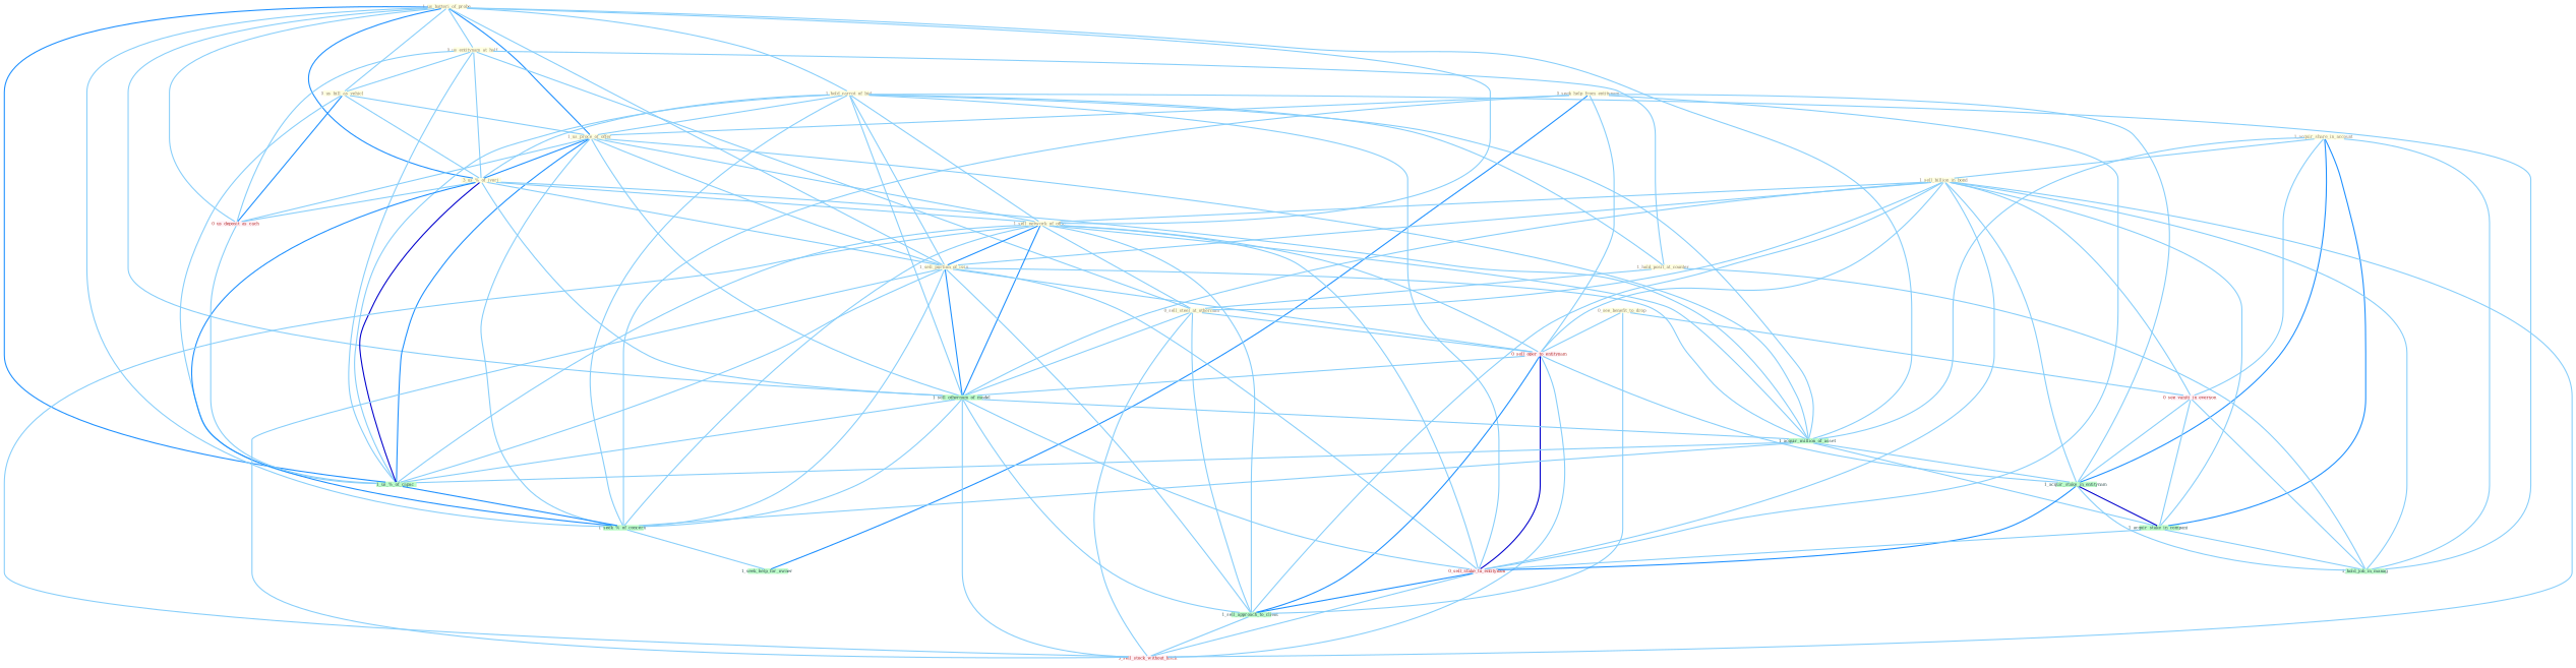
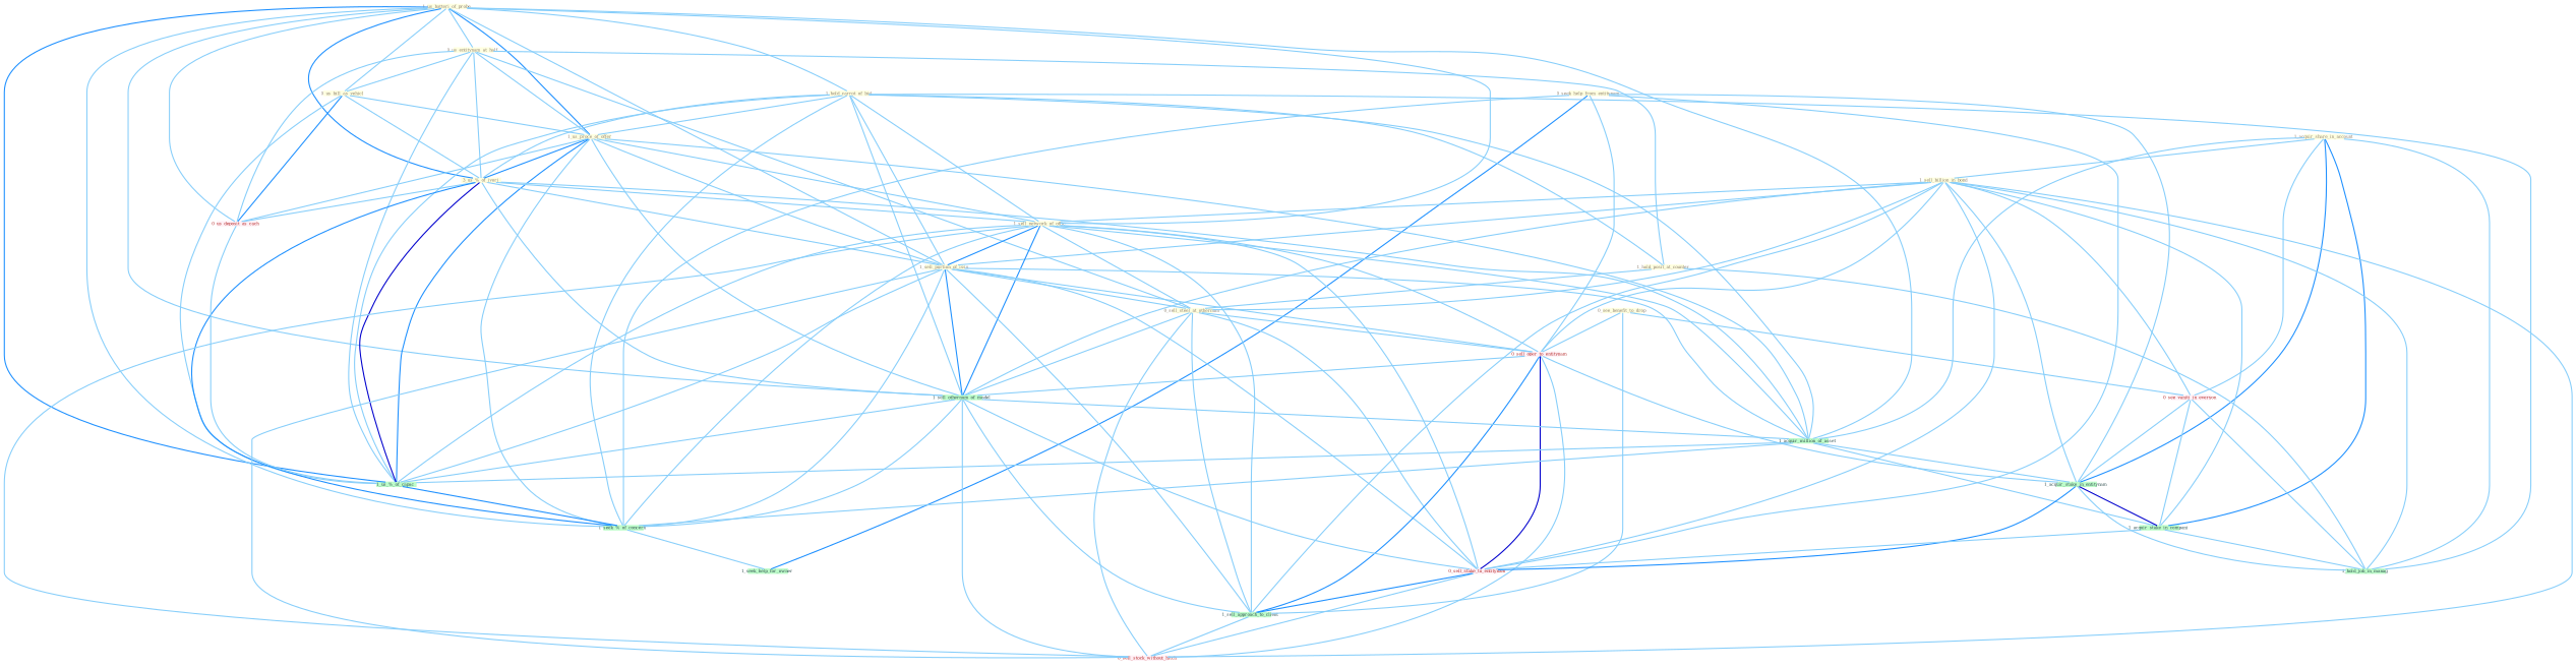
  graph {
    node [color="#ffffe0" fixedsize=true fontcolor="#8b7d6b" fontsize=4 shape=polygon style=filled]
    edge [color="#87cefa" w=1]
    "1_us_batteri_of_probe " [height=.06 width=.5]
    "0_us_entitynam_at_half " [height=.06 width=.5]
    "0_see_benefit_to_drop " [height=.06 width=.5]
    "0_seek_help_from_entitynam " [height=.06 width=.5]
    "1_hold_carrot_of_bid " [height=.06 width=.5]
    "0_us_bill_as_vehicl " [height=.06 width=.5]
    "1_acquir_share_in_account " [height=.06 width=.5]
    "1_sell_billion_in_bond " [height=.06 width=.5]
    "1_us_proce_of_offer " [height=.06 width=.5]
    n10 [height=.06 label="3_us_%_of_ivori" width=.5]
    "1_sell_network_of_offic " [height=.06 width=.5]
    "1_hold_posit_at_counter " [height=.06 width=.5]
    "1_sell_portion_of_issu " [height=.06 width=.5]
    "0_sell_steel_at_othernum " [height=.06 width=.5]
    "0_sell_oper_to_entitynam " [color="#fff0f5" fontcolor="#b22222" height=.06 width=.5]
    "0_see_vaniti_in_everyon " [color="#fff0f5" fontcolor="#b22222" height=.06 width=.5]
    "0_us_deposit_as_cach " [color="#fff0f5" fontcolor="#b22222" height=.06 width=.5]
    "0_sell_stake_to_entitynam " [color="#fff0f5" fontcolor="#b22222" height=.06 width=.5]
-   "0_sell_stock_without_hitch " [color="#fff0f5" fontcolor="#b22222" height=.06 width=.5 label="5_sell_stock_without_hitch"]
+   "0_sell_stock_without_hitch " [color="#fff0f5" fontcolor="#b22222" height=.06 width=.5]
    "1_sell_othernum_of_model " [color="#BDFCC9" fontcolor="#2f4f4f" height=.06 width=.5]
    "1_acquir_million_of_asset " [color="#BDFCC9" fontcolor="#2f4f4f" height=.06 width=.5]
    "1_us_%_of_capac " [color="#BDFCC9" fontcolor="#2f4f4f" height=.06 width=.5]
    "1_seek_%_of_concern " [color="#BDFCC9" fontcolor="#2f4f4f" height=.06 width=.5]
    "1_sell_approach_to_client " [color="#BDFCC9" fontcolor="#2f4f4f" height=.06 width=.5]
    "1_acquir_stake_in_entitynam " [color="#BDFCC9" fontcolor="#2f4f4f" height=.06 width=.5]
    "1_seek_help_for_owner " [color="#BDFCC9" fontcolor="#2f4f4f" height=.06 width=.5]
    "1_hold_job_in_manag " [color="#BDFCC9" fontcolor="#2f4f4f" height=.06 width=.5]
    "1_acquir_stake_in_compani " [color="#BDFCC9" fontcolor="#2f4f4f" height=.06 width=.5]
    subgraph sub_1 {
      "1_us_batteri_of_probe "
      "0_us_entitynam_at_half "
      "0_see_benefit_to_drop "
      "0_seek_help_from_entitynam "
      "1_hold_carrot_of_bid "
      "0_us_bill_as_vehicl "
      "1_acquir_share_in_account "
      "1_sell_billion_in_bond "
      "1_us_proce_of_offer "
      n10
      "1_sell_network_of_offic "
      "1_hold_posit_at_counter "
      "1_sell_portion_of_issu "
      "0_sell_steel_at_othernum "
    }
    subgraph sub_2 {
      "0_sell_oper_to_entitynam "
      "0_see_vaniti_in_everyon "
      "0_us_deposit_as_cach "
      "0_sell_stake_to_entitynam "
      "0_sell_stock_without_hitch "
    }
    "1_us_batteri_of_probe " -- "0_us_entitynam_at_half "
    "1_us_batteri_of_probe " -- "1_hold_carrot_of_bid "
    "1_us_batteri_of_probe " -- "0_us_bill_as_vehicl "
    "1_us_batteri_of_probe " -- "1_us_proce_of_offer " [color="#1e90ff" w=2]
    "1_us_batteri_of_probe " -- n10 [color="#1e90ff" w=2]
    "1_us_batteri_of_probe " -- "1_sell_network_of_offic "
    "1_us_batteri_of_probe " -- "1_sell_portion_of_issu "
    "1_us_batteri_of_probe " -- "0_us_deposit_as_cach "
    "1_us_batteri_of_probe " -- "1_sell_othernum_of_model "
    "1_us_batteri_of_probe " -- "1_acquir_million_of_asset "
    "1_us_batteri_of_probe " -- "1_us_%_of_capac " [color="#1e90ff" w=2]
    "1_us_batteri_of_probe " -- "1_seek_%_of_concern "
    "0_us_entitynam_at_half " -- "0_us_bill_as_vehicl "
-   "0_seek_help_from_entitynam " -- "1_us_proce_of_offer "
+   "0_us_entitynam_at_half " -- "1_us_proce_of_offer "
    "0_us_entitynam_at_half " -- n10
    "0_us_entitynam_at_half " -- "1_hold_posit_at_counter "
    "0_us_entitynam_at_half " -- "0_sell_steel_at_othernum "
    "0_us_entitynam_at_half " -- "0_us_deposit_as_cach "
    "0_us_entitynam_at_half " -- "1_us_%_of_capac "
    "0_see_benefit_to_drop " -- "0_sell_oper_to_entitynam "
    "0_see_benefit_to_drop " -- "0_see_vaniti_in_everyon "
    "0_see_benefit_to_drop " -- "1_sell_approach_to_client "
    "0_seek_help_from_entitynam " -- "0_sell_oper_to_entitynam "
    "0_seek_help_from_entitynam " -- "0_sell_stake_to_entitynam "
    "0_seek_help_from_entitynam " -- "1_seek_%_of_concern "
    "0_seek_help_from_entitynam " -- "1_acquir_stake_in_entitynam "
    "0_seek_help_from_entitynam " -- "1_seek_help_for_owner " [color="#1e90ff" w=2]
    "1_hold_carrot_of_bid " -- "1_us_proce_of_offer "
    "1_hold_carrot_of_bid " -- n10
    "1_hold_carrot_of_bid " -- "1_sell_network_of_offic "
    "1_hold_carrot_of_bid " -- "1_hold_posit_at_counter "
    "1_hold_carrot_of_bid " -- "1_sell_portion_of_issu "
    "1_hold_carrot_of_bid " -- "1_sell_othernum_of_model "
    "1_hold_carrot_of_bid " -- "1_acquir_million_of_asset "
    "1_hold_carrot_of_bid " -- "1_us_%_of_capac "
    "1_hold_carrot_of_bid " -- "1_seek_%_of_concern "
    "1_hold_carrot_of_bid " -- "1_hold_job_in_manag "
    "0_us_bill_as_vehicl " -- "1_us_proce_of_offer "
    "0_us_bill_as_vehicl " -- n10
    "0_us_bill_as_vehicl " -- "0_us_deposit_as_cach " [color="#1e90ff" w=2]
    "0_us_bill_as_vehicl " -- "1_us_%_of_capac "
    "1_acquir_share_in_account " -- "1_sell_billion_in_bond "
    "1_acquir_share_in_account " -- "0_see_vaniti_in_everyon "
    "1_acquir_share_in_account " -- "1_acquir_million_of_asset "
    "1_acquir_share_in_account " -- "1_acquir_stake_in_entitynam " [color="#1e90ff" w=2]
    "1_acquir_share_in_account " -- "1_hold_job_in_manag "
    "1_acquir_share_in_account " -- "1_acquir_stake_in_compani " [color="#1e90ff" w=2]
    "1_sell_billion_in_bond " -- "1_sell_network_of_offic "
    "1_sell_billion_in_bond " -- "1_sell_portion_of_issu "
    "1_sell_billion_in_bond " -- "0_sell_steel_at_othernum "
    "1_sell_billion_in_bond " -- "0_sell_oper_to_entitynam "
    "1_sell_billion_in_bond " -- "0_see_vaniti_in_everyon "
    "1_sell_billion_in_bond " -- "0_sell_stake_to_entitynam "
    "1_sell_billion_in_bond " -- "0_sell_stock_without_hitch "
    "1_sell_billion_in_bond " -- "1_sell_othernum_of_model "
    "1_sell_billion_in_bond " -- "1_sell_approach_to_client "
    "1_sell_billion_in_bond " -- "1_acquir_stake_in_entitynam "
    "1_sell_billion_in_bond " -- "1_hold_job_in_manag "
    "1_sell_billion_in_bond " -- "1_acquir_stake_in_compani "
    "1_us_proce_of_offer " -- n10 [color="#1e90ff" w=2]
    "1_us_proce_of_offer " -- "1_sell_network_of_offic "
    "1_us_proce_of_offer " -- "1_sell_portion_of_issu "
    "1_us_proce_of_offer " -- "0_us_deposit_as_cach "
    "1_us_proce_of_offer " -- "1_sell_othernum_of_model "
    "1_us_proce_of_offer " -- "1_acquir_million_of_asset "
    "1_us_proce_of_offer " -- "1_us_%_of_capac " [color="#1e90ff" w=2]
    "1_us_proce_of_offer " -- "1_seek_%_of_concern "
    n10 -- "1_sell_network_of_offic "
    n10 -- "1_sell_portion_of_issu "
    n10 -- "0_us_deposit_as_cach "
    n10 -- "1_sell_othernum_of_model "
    n10 -- "1_acquir_million_of_asset "
    n10 -- "1_us_%_of_capac " [color="#0000cd" w=3]
    n10 -- "1_seek_%_of_concern " [color="#1e90ff" w=2]
    "1_sell_network_of_offic " -- "1_sell_portion_of_issu " [color="#1e90ff" w=2]
    "1_sell_network_of_offic " -- "0_sell_steel_at_othernum "
    "1_sell_network_of_offic " -- "0_sell_oper_to_entitynam "
    "1_sell_network_of_offic " -- "0_sell_stake_to_entitynam "
    "1_sell_network_of_offic " -- "0_sell_stock_without_hitch "
    "1_sell_network_of_offic " -- "1_sell_othernum_of_model " [color="#1e90ff" w=2]
    "1_sell_network_of_offic " -- "1_acquir_million_of_asset "
    "1_sell_network_of_offic " -- "1_us_%_of_capac "
    "1_sell_network_of_offic " -- "1_seek_%_of_concern "
    "1_sell_network_of_offic " -- "1_sell_approach_to_client "
    "1_hold_posit_at_counter " -- "0_sell_steel_at_othernum "
    "1_hold_posit_at_counter " -- "1_hold_job_in_manag "
+   "1_sell_portion_of_issu " -- "0_sell_steel_at_othernum "
    "1_sell_portion_of_issu " -- "0_sell_oper_to_entitynam "
    "1_sell_portion_of_issu " -- "0_sell_stake_to_entitynam "
    "1_sell_portion_of_issu " -- "0_sell_stock_without_hitch "
    "1_sell_portion_of_issu " -- "1_sell_othernum_of_model " [color="#1e90ff" w=2]
    "1_sell_portion_of_issu " -- "1_acquir_million_of_asset "
    "1_sell_portion_of_issu " -- "1_us_%_of_capac "
    "1_sell_portion_of_issu " -- "1_seek_%_of_concern "
    "1_sell_portion_of_issu " -- "1_sell_approach_to_client "
    "0_sell_steel_at_othernum " -- "0_sell_oper_to_entitynam "
-   "1_hold_carrot_of_bid " -- "0_sell_stake_to_entitynam "
+   "0_sell_steel_at_othernum " -- "0_sell_stake_to_entitynam "
    "0_sell_steel_at_othernum " -- "0_sell_stock_without_hitch "
    "0_sell_steel_at_othernum " -- "1_sell_othernum_of_model "
    "0_sell_steel_at_othernum " -- "1_sell_approach_to_client "
    "0_sell_oper_to_entitynam " -- "0_sell_stake_to_entitynam " [color="#0000cd" w=3]
    "0_sell_oper_to_entitynam " -- "0_sell_stock_without_hitch "
    "0_sell_oper_to_entitynam " -- "1_sell_othernum_of_model "
    "0_sell_oper_to_entitynam " -- "1_sell_approach_to_client " [color="#1e90ff" w=2]
    "0_sell_oper_to_entitynam " -- "1_acquir_stake_in_entitynam "
    "0_see_vaniti_in_everyon " -- "1_acquir_stake_in_entitynam "
    "0_see_vaniti_in_everyon " -- "1_hold_job_in_manag "
    "0_see_vaniti_in_everyon " -- "1_acquir_stake_in_compani "
    "0_us_deposit_as_cach " -- "1_us_%_of_capac "
    "0_sell_stake_to_entitynam " -- "0_sell_stock_without_hitch "
    "0_sell_stake_to_entitynam " -- "1_sell_approach_to_client " [color="#1e90ff" w=2]
    "1_sell_othernum_of_model " -- "0_sell_stake_to_entitynam "
    "1_sell_othernum_of_model " -- "0_sell_stock_without_hitch "
    "1_sell_othernum_of_model " -- "1_acquir_million_of_asset "
    "1_sell_othernum_of_model " -- "1_us_%_of_capac "
    "1_sell_othernum_of_model " -- "1_seek_%_of_concern "
    "1_sell_othernum_of_model " -- "1_sell_approach_to_client "
    "1_acquir_million_of_asset " -- "1_us_%_of_capac "
    "1_acquir_million_of_asset " -- "1_seek_%_of_concern "
    "1_acquir_million_of_asset " -- "1_acquir_stake_in_entitynam "
    "1_acquir_million_of_asset " -- "1_acquir_stake_in_compani "
    "1_us_%_of_capac " -- "1_seek_%_of_concern " [color="#1e90ff" w=2]
    "1_seek_%_of_concern " -- "1_seek_help_for_owner "
    "1_sell_approach_to_client " -- "0_sell_stock_without_hitch "
    "1_acquir_stake_in_entitynam " -- "0_sell_stake_to_entitynam " [color="#1e90ff" w=2]
    "1_acquir_stake_in_entitynam " -- "1_hold_job_in_manag "
    "1_acquir_stake_in_entitynam " -- "1_acquir_stake_in_compani " [color="#0000cd" w=3]
    "1_acquir_stake_in_compani " -- "0_sell_stake_to_entitynam "
    "1_acquir_stake_in_compani " -- "1_hold_job_in_manag "
  }
